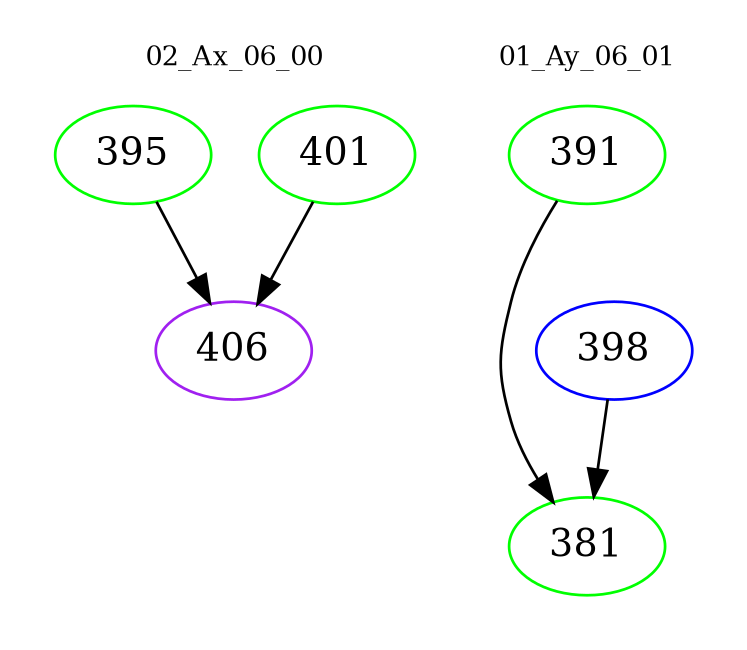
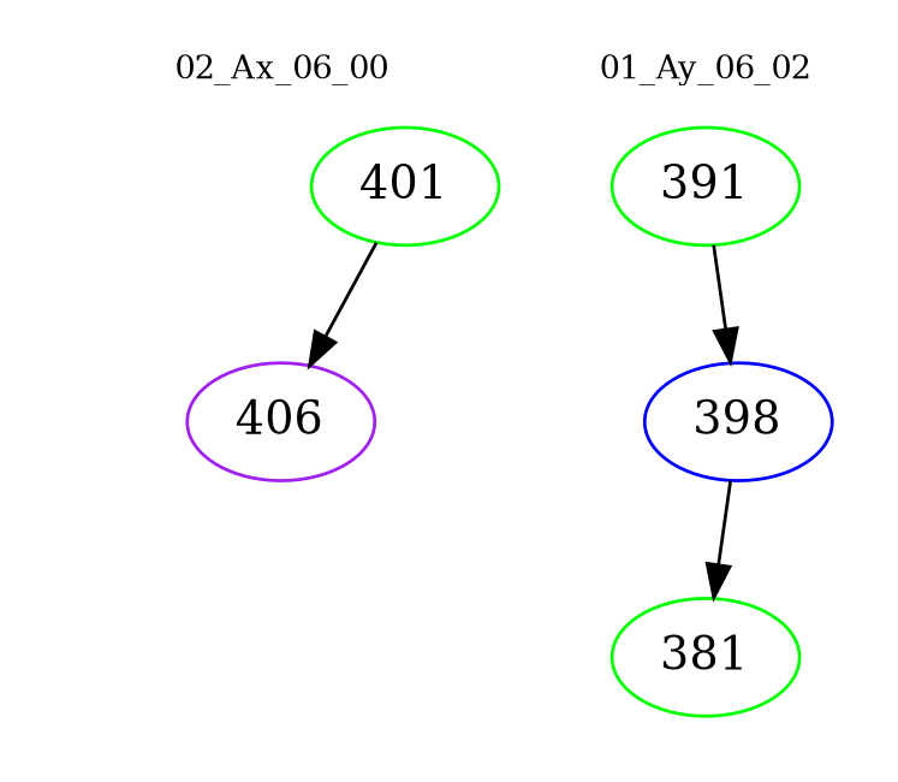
  digraph {
    node [color=green]
    edge [color=black]
    n1 [label=401]
-   n2 [label=395]
    n3 [color=purple label=406]
    n4 [label=391]
    n5 [label=381]
    n6 [color=blue label=398]
    subgraph cluster_1 {
      color=white
      fontsize=10
      label="02_Ax_06_00"
      n1
-     n2
      n3
    }
    subgraph cluster_2 {
      color=white
      fontsize=10
-     label="01_Ay_06_01"
+     label="01_Ay_06_02"
      n4
      n5
      n6
    }
    n1 -> n3
-   n2 -> n3
-   n4 -> n5
+   n4 -> n6
    n6 -> n5
  }
